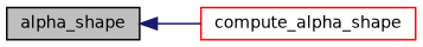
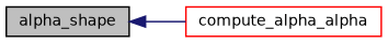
  digraph {
    rankdir=LR
    node [fontname=Helvetica fontsize=10 shape=record style=filled]
    n1 [color=black fillcolor=grey75 fontcolor=black height=0.2 label=alpha_shape width=0.4]
-   n2 [color=red fillcolor=white height=0.2 label=compute_alpha_shape width=0.4]
+   n2 [color=red fillcolor=white height=0.2 label=compute_alpha_alpha width=0.4]
    n1 -> n2 [color=midnightblue dir=back fontname=Helvetica fontsize=10 labelfontname=Helvetica labelfontsize=10 style=solid]
  }
